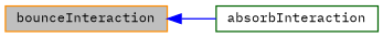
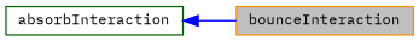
  digraph {
    rankdir=LR
    fontname="IBM Plex Mono"
    node [fontname="IBM Plex Mono" fontsize=10 shape=record]
    n1 [color=darkorange fillcolor=grey75 fontcolor=black height=0.2 label=bounceInteraction style=filled width=0.4]
    n2 [color=darkgreen height=0.2 label=absorbInteraction width=0.4]
-   n1 -> n2 [color=blue dir=back fontname="IBM Plex Mono" fontsize=10 labelfontname=FreeSans labelfontsize=10 style=solid]
+   n2 -> n1 [color=blue dir=back fontname="IBM Plex Mono" fontsize=10 labelfontname=FreeSans labelfontsize=10 style=solid]
  }
